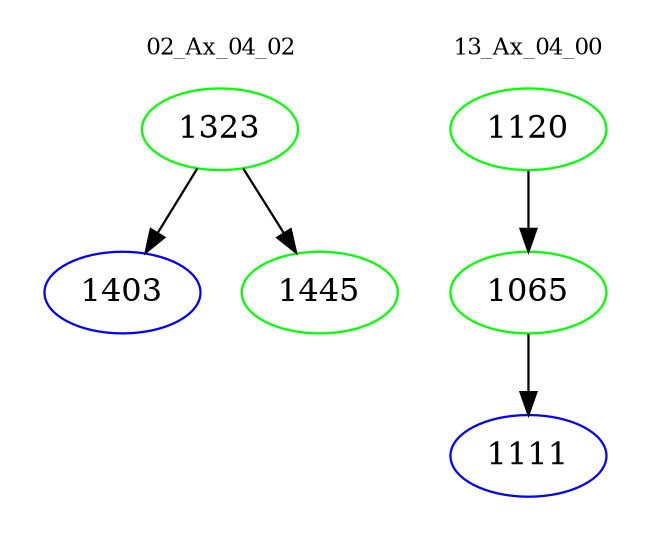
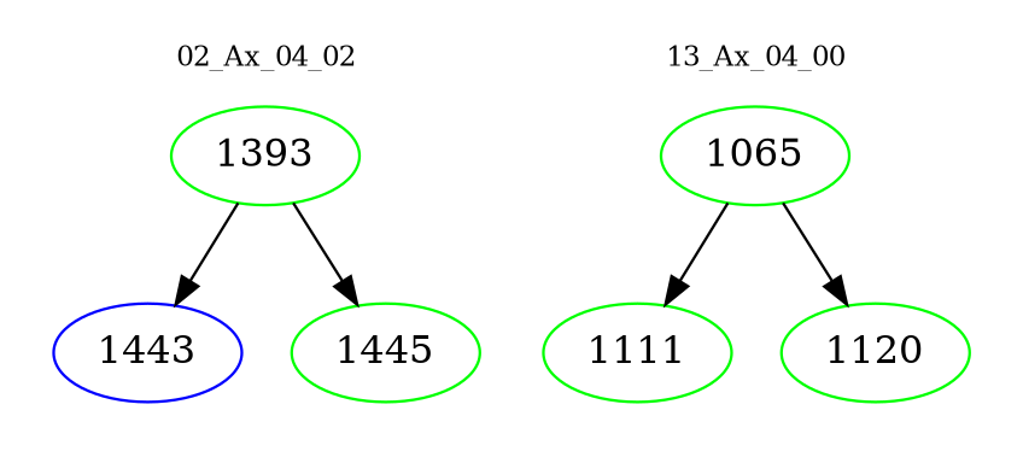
  digraph {
    node [color=green]
    edge [color=black]
-   n1 [color=blue label=1403]
-   n2 [label=1323]
+   n1 [color=blue label=1443]
+   n2 [label=1393]
    n3 [label=1445]
-   n4 [color=blue label=1111]
+   n4 [label=1111]
    n5 [label=1065]
    n6 [label=1120]
    subgraph cluster_1 {
      color=white
      fontsize=10
      label="02_Ax_04_02"
      n1
      n2
      n3
    }
    subgraph cluster_2 {
      color=white
      fontsize=10
      label="13_Ax_04_00"
      n4
      n5
      n6
    }
    n2 -> n1
    n2 -> n3
    n5 -> n4
-   n6 -> n5
+   n5 -> n6
  }
